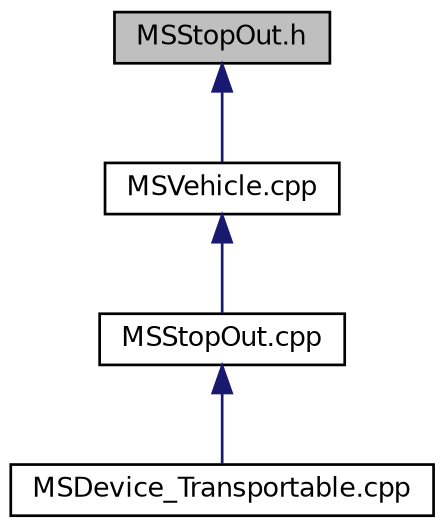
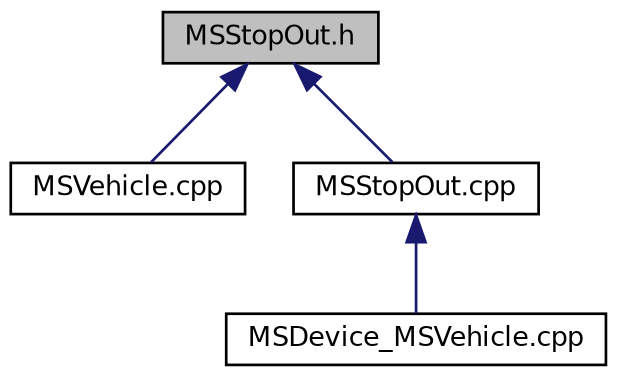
  digraph {
    node [color=black fillcolor=white fontname=Helvetica fontsize=10 shape=record style=filled]
    edge [color=midnightblue dir=back fontname=Helvetica fontsize=10 labelfontname=Helvetica labelfontsize=10 style=solid]
    n1 [fillcolor=grey75 fontcolor=black height=0.2 label="MSStopOut.h" width=0.4]
    n2 [height=0.2 label="MSVehicle.cpp" width=0.4]
    n3 [height=0.2 label="MSStopOut.cpp" width=0.4]
-   n4 [height=0.2 label="MSDevice_Transportable.cpp" width=0.4]
+   n4 [height=0.2 label="MSDevice_MSVehicle.cpp" width=0.4]
    n1 -> n2
-   n2 -> n3
+   n1 -> n3
    n3 -> n4
  }
